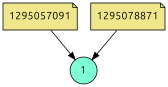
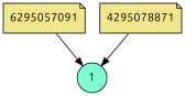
  strict digraph {
    fontname=Ubuntu
    node [fillcolor=khaki fontname=Ubuntu shape=note style=filled]
    edge [fontname=Ubuntu style=solid]
    1 [fillcolor=aquamarine shape=circle]
-   1295057091
-   1295078871
+   1295057091 [label=6295057091]
+   1295078871 [label=4295078871]
    1295057091 -> 1
    1295078871 -> 1
  }
